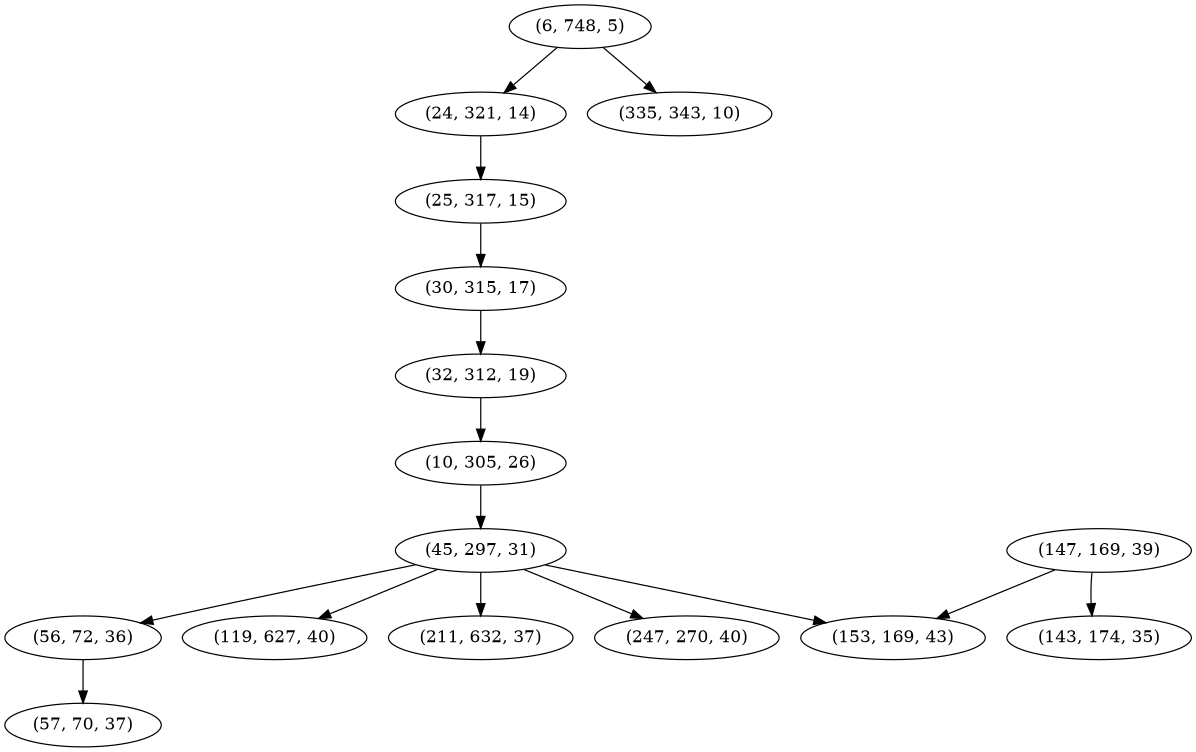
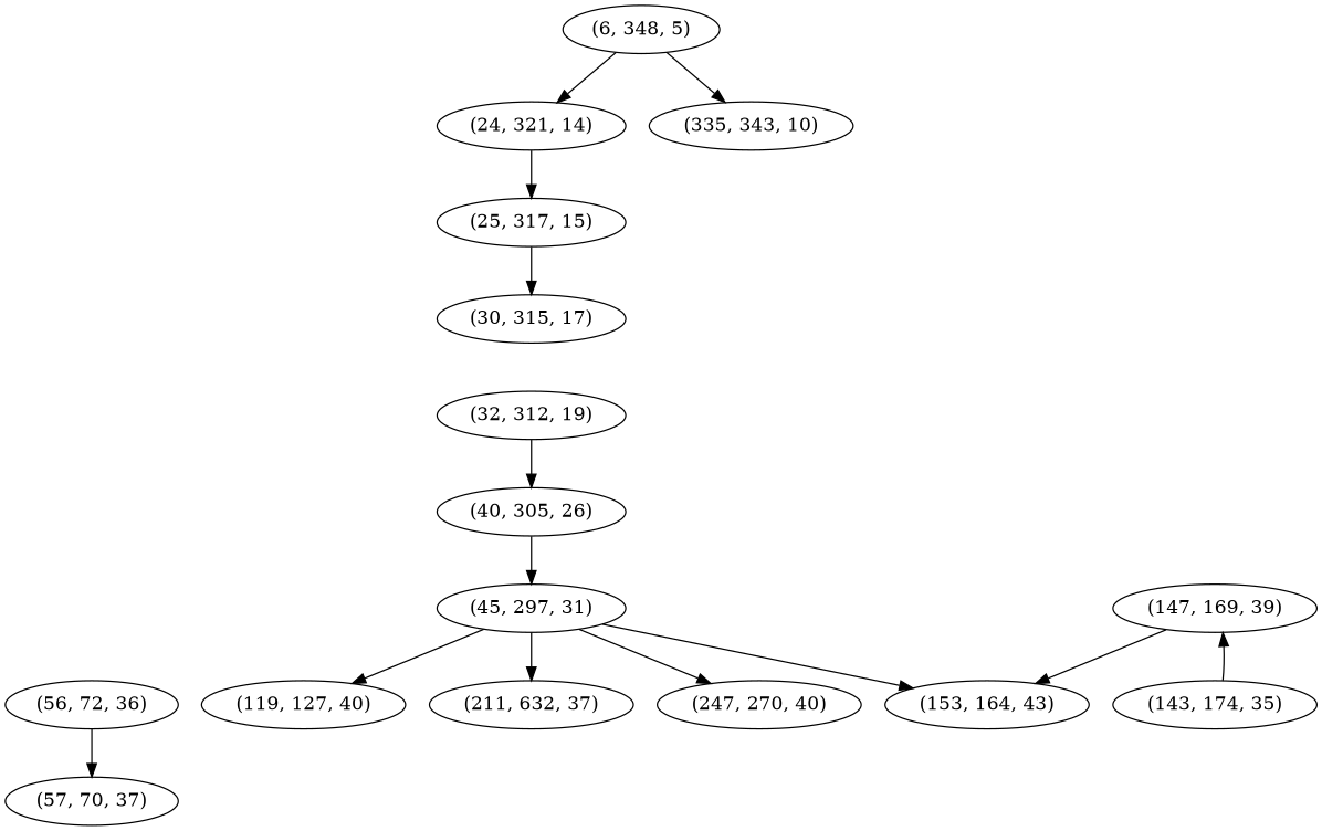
  digraph {
-   "(6, 348, 5)" [label="(6, 748, 5)"]
+   "(6, 348, 5)"
    "(24, 321, 14)"
    "(335, 343, 10)"
    "(25, 317, 15)"
    "(30, 315, 17)"
    "(32, 312, 19)"
-   "(40, 305, 26)" [label="(10, 305, 26)"]
+   "(40, 305, 26)"
    "(45, 297, 31)"
    "(56, 72, 36)"
-   "(119, 127, 40)" [label="(119, 627, 40)"]
+   "(119, 127, 40)"
    n11 [label="(211, 632, 37)"]
    "(247, 270, 40)"
-   "(153, 164, 43)" [label="(153, 169, 43)"]
+   "(153, 164, 43)"
    "(57, 70, 37)"
    "(143, 174, 35)"
    "(147, 169, 39)"
    "(6, 348, 5)" -> "(24, 321, 14)"
    "(6, 348, 5)" -> "(335, 343, 10)"
    "(24, 321, 14)" -> "(25, 317, 15)"
    "(25, 317, 15)" -> "(30, 315, 17)"
-   "(30, 315, 17)" -> "(32, 312, 19)"
    "(32, 312, 19)" -> "(40, 305, 26)"
    "(40, 305, 26)" -> "(45, 297, 31)"
-   "(45, 297, 31)" -> "(56, 72, 36)"
    "(45, 297, 31)" -> "(119, 127, 40)"
    "(45, 297, 31)" -> n11
    "(45, 297, 31)" -> "(247, 270, 40)"
    "(45, 297, 31)" -> "(153, 164, 43)"
    "(56, 72, 36)" -> "(57, 70, 37)"
-   "(147, 169, 39)" -> "(143, 174, 35)"
+   "(143, 174, 35)" -> "(147, 169, 39)"
    "(147, 169, 39)" -> "(153, 164, 43)"
  }
